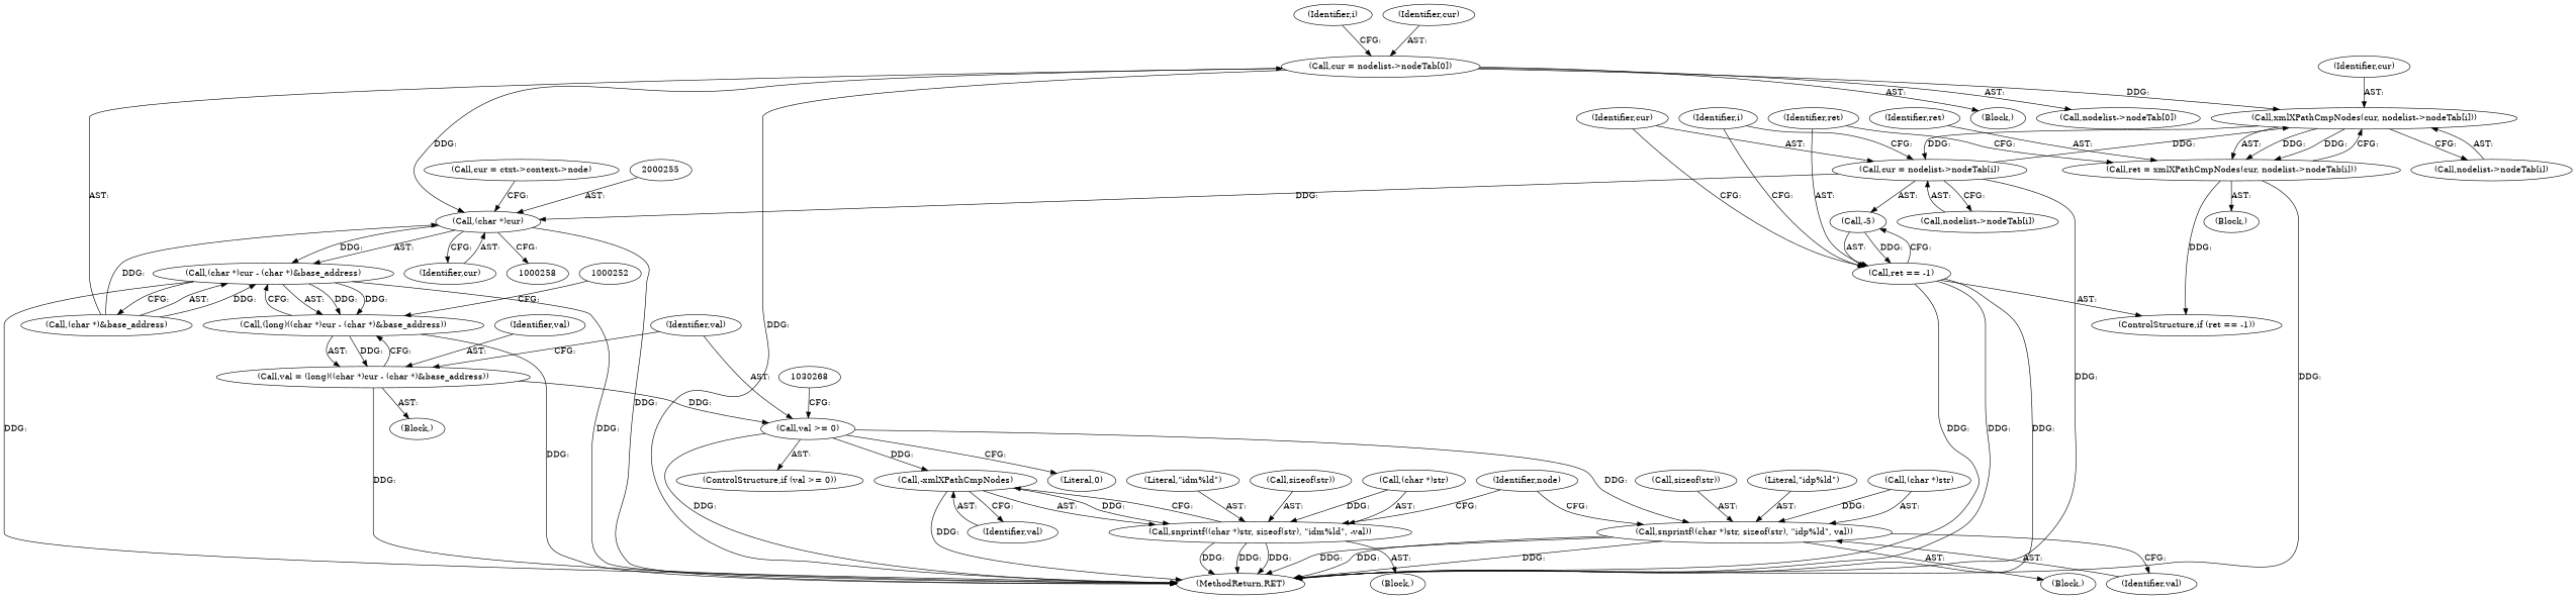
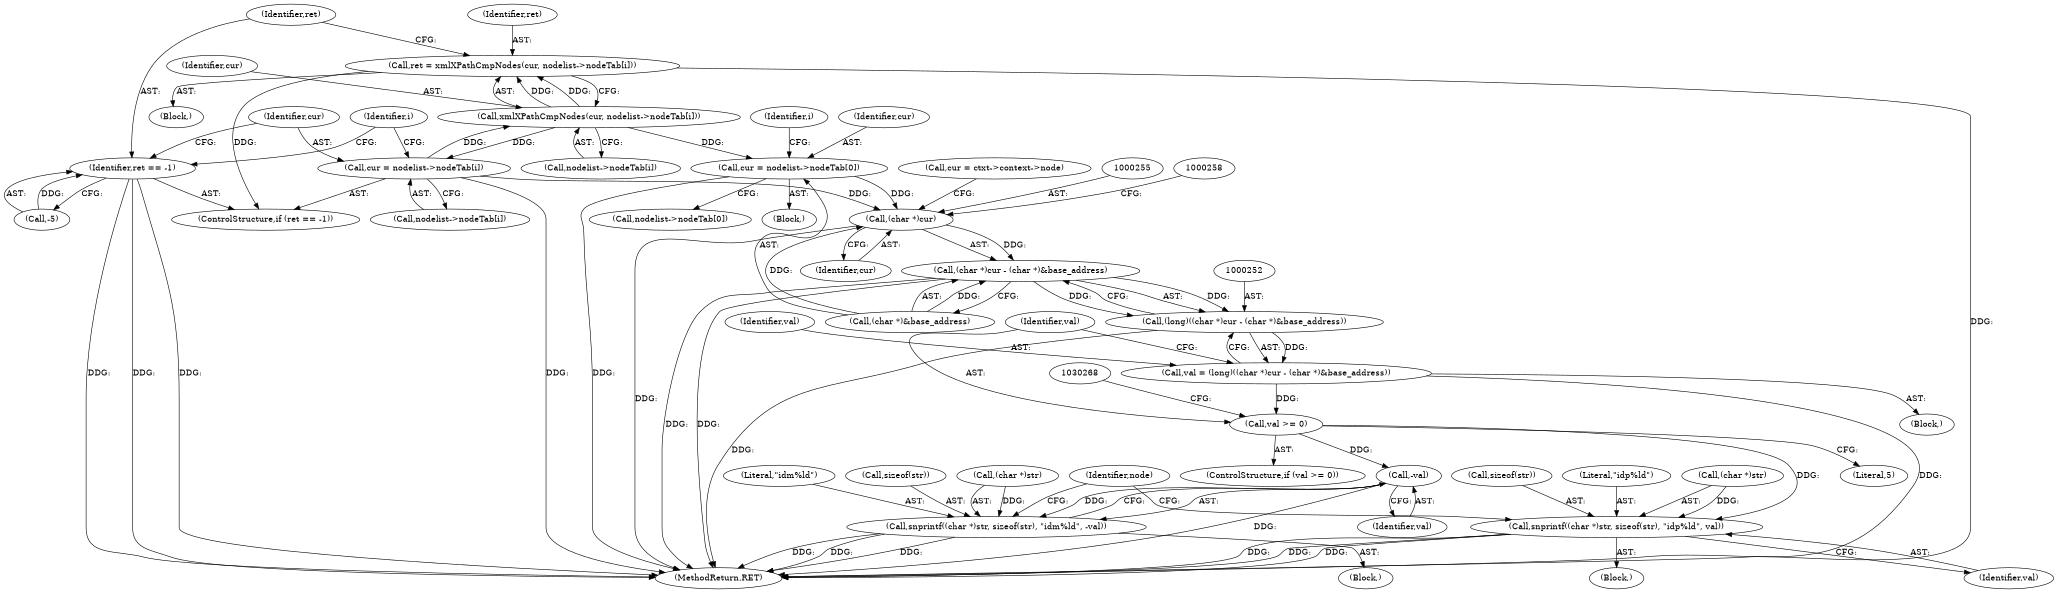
  digraph {
    n1 [label="(Call,cur = nodelist->nodeTab[0])"]
    n2 [label="(Call,xmlXPathCmpNodes(cur, nodelist->nodeTab[i]))"]
    n3 [label="(Call,(char *)cur)"]
    n4 [label="(Block,)"]
    n5 [label="(MethodReturn,RET)"]
    n6 [label="(Call,nodelist->nodeTab[0])"]
    n7 [label="(Call,ret = xmlXPathCmpNodes(cur, nodelist->nodeTab[i]))"]
    n8 [label="(Call,cur = nodelist->nodeTab[i])"]
    n9 [label="(Call,nodelist->nodeTab[i])"]
    n10 [label="(Call,(char *)cur - (char *)&base_address)"]
    n11 [label="(Identifier,cur)"]
    n12 [label="(Block,)"]
    n13 [label="(ControlStructure,if (ret == -1))"]
    n14 [label="(Call,nodelist->nodeTab[i])"]
-   n15 [label="(Call,ret == -1)"]
+   n15 [label="(Identifier,ret == -1)"]
    n16 [label="(Call,-5)"]
    n17 [label="(Call,(long)((char *)cur - (char *)&base_address))"]
    n18 [label="(Call,(char *)&base_address)"]
    n19 [label="(Call,val = (long)((char *)cur - (char *)&base_address))"]
    n20 [label="(Call,val >= 0)"]
    n21 [label="(Block,)"]
    n22 [label="(Call,snprintf((char *)str, sizeof(str), \"idp%ld\", val))"]
-   n23 [label="(Call,-xmlXPathCmpNodes)"]
-   n24 [label="(Literal,0)"]
+   n23 [label="(Call,-val)"]
+   n24 [label="(Literal,5)"]
    n25 [label="(ControlStructure,if (val >= 0))"]
    n26 [label="(Block,)"]
    n27 [label="(Identifier,val)"]
    n28 [label="(Call,snprintf((char *)str, sizeof(str), \"idm%ld\", -val))"]
    n29 [label="(Identifier,val)"]
    n30 [label="(Block,)"]
    n31 [label="(Identifier,i)"]
    n32 [label="(Call,(char *)str)"]
    n33 [label="(Identifier,i)"]
    n34 [label="(Literal,\"idm%ld\")"]
    n35 [label="(Identifier,node)"]
    n36 [label="(Identifier,cur)"]
    n37 [label="(Call,cur = ctxt->context->node)"]
    n38 [label="(Identifier,cur)"]
    n39 [label="(Identifier,val)"]
    n40 [label="(Identifier,ret)"]
    n41 [label="(Call,sizeof(str))"]
    n42 [label="(Identifier,ret)"]
    n43 [label="(Call,sizeof(str))"]
    n44 [label="(Identifier,cur)"]
    n45 [label="(Literal,\"idp%ld\")"]
    n46 [label="(Identifier,val)"]
    n47 [label="(Call,(char *)str)"]
-   1000255 [label=2000255]
+   1000255
    1000258
    1000252
    n51 [label=1030268]
-   n1 -> n2 [label="DDG: "]
+   n2 -> n1 [label="DDG: "]
    n1 -> n3 [label="DDG: "]
    n1 -> n4 [label="AST: "]
    n1 -> n5 [label="DDG: "]
-   n1 -> n6 [label="AST: "]
+   n1 -> n6 [label="CFG: "]
    n2 -> n7 [label="AST: "]
    n2 -> n7 [label="DDG: "]
    n2 -> n7 [label="DDG: "]
    n2 -> n8 [label="DDG: "]
    n2 -> n9 [label="CFG: "]
    n3 -> n5 [label="DDG: "]
    n3 -> n10 [label="AST: "]
    n3 -> n10 [label="DDG: "]
    n3 -> n11 [label="CFG: "]
    n7 -> n2 [label="CFG: "]
    n7 -> n5 [label="DDG: "]
    n7 -> n12 [label="AST: "]
    n7 -> n13 [label="DDG: "]
    n8 -> n2 [label="DDG: "]
    n8 -> n3 [label="DDG: "]
    n8 -> n5 [label="DDG: "]
-   n8 -> n16 [label="AST: "]
+   n8 -> n13 [label="AST: "]
    n8 -> n14 [label="CFG: "]
    n9 -> n2 [label="AST: "]
    n10 -> n5 [label="DDG: "]
    n10 -> n5 [label="DDG: "]
    n10 -> n17 [label="AST: "]
    n10 -> n17 [label="DDG: "]
    n10 -> n17 [label="DDG: "]
    n10 -> n18 [label="CFG: "]
    n11 -> n3 [label="AST: "]
    n14 -> n8 [label="AST: "]
    n15 -> n5 [label="DDG: "]
    n15 -> n5 [label="DDG: "]
    n15 -> n5 [label="DDG: "]
    n15 -> n13 [label="AST: "]
    n15 -> n16 [label="CFG: "]
    n16 -> n15 [label="AST: "]
    n16 -> n15 [label="DDG: "]
    n17 -> n5 [label="DDG: "]
    n17 -> n10 [label="CFG: "]
    n17 -> n19 [label="AST: "]
    n17 -> n19 [label="DDG: "]
    n18 -> n1 [label="AST: "]
    n18 -> n3 [label="DDG: "]
    n18 -> n10 [label="AST: "]
    n18 -> n10 [label="DDG: "]
    n19 -> n5 [label="DDG: "]
    n19 -> n17 [label="CFG: "]
    n19 -> n20 [label="DDG: "]
    n19 -> n21 [label="AST: "]
-   n20 -> n5 [label="DDG: "]
    n20 -> n22 [label="DDG: "]
    n20 -> n23 [label="DDG: "]
    n20 -> n24 [label="CFG: "]
    n20 -> n25 [label="AST: "]
    n22 -> n5 [label="DDG: "]
    n22 -> n5 [label="DDG: "]
    n22 -> n5 [label="DDG: "]
    n22 -> n26 [label="AST: "]
    n22 -> n27 [label="CFG: "]
    n23 -> n5 [label="DDG: "]
    n23 -> n28 [label="AST: "]
    n23 -> n28 [label="DDG: "]
    n23 -> n29 [label="CFG: "]
    n27 -> n22 [label="AST: "]
    n28 -> n5 [label="DDG: "]
    n28 -> n5 [label="DDG: "]
    n28 -> n5 [label="DDG: "]
    n28 -> n23 [label="CFG: "]
    n28 -> n30 [label="AST: "]
    n29 -> n23 [label="AST: "]
    n31 -> n1 [label="CFG: "]
    n32 -> n22 [label="AST: "]
    n32 -> n22 [label="DDG: "]
    n33 -> n8 [label="CFG: "]
    n33 -> n15 [label="CFG: "]
    n34 -> n28 [label="AST: "]
    n35 -> n22 [label="CFG: "]
    n35 -> n28 [label="CFG: "]
    n36 -> n2 [label="AST: "]
    n37 -> n3 [label="CFG: "]
    n38 -> n8 [label="AST: "]
    n38 -> n15 [label="CFG: "]
    n39 -> n19 [label="CFG: "]
    n39 -> n20 [label="AST: "]
    n40 -> n7 [label="AST: "]
    n41 -> n22 [label="AST: "]
    n42 -> n7 [label="CFG: "]
    n42 -> n15 [label="AST: "]
    n43 -> n28 [label="AST: "]
    n44 -> n1 [label="AST: "]
    n45 -> n22 [label="AST: "]
    n46 -> n19 [label="AST: "]
    n47 -> n28 [label="AST: "]
    n47 -> n28 [label="DDG: "]
    1000255 -> n3 [label="AST: "]
-   n3 -> 1000258 [label="CFG: "]
-   1000252 -> n17 [label="CFG: "]
+   1000258 -> n3 [label="CFG: "]
+   1000252 -> n17 [label="AST: "]
    n51 -> n20 [label="CFG: "]
  }
